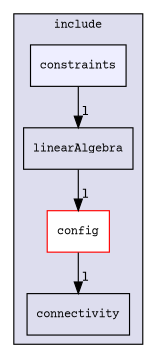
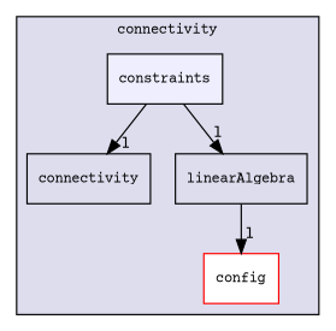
  digraph {
    compound=true
    fontname="Courier Prime"
    node [fontname="Courier Prime" fontsize=10 shape=box]
    edge [fontname="Courier Prime" headlabel=1 labeldistance=1.5 labelfontname=Helvetica labelfontsize=10]
    n1 [label=connectivity]
    n2 [color=red fillcolor=white label=config style=filled]
    n3 [label=linearAlgebra]
    n4 [fillcolor="#eeeeff" label=constraints pencolor=black style=filled]
    subgraph cluster_1 {
      bgcolor="#ddddee"
      fontsize=10
-     label=include
+     label=connectivity
      pencolor=black
      n1
      n2
      n3
      n4
    }
    n3 -> n2
-   n2 -> n1
+   n4 -> n1
    n4 -> n3
  }
